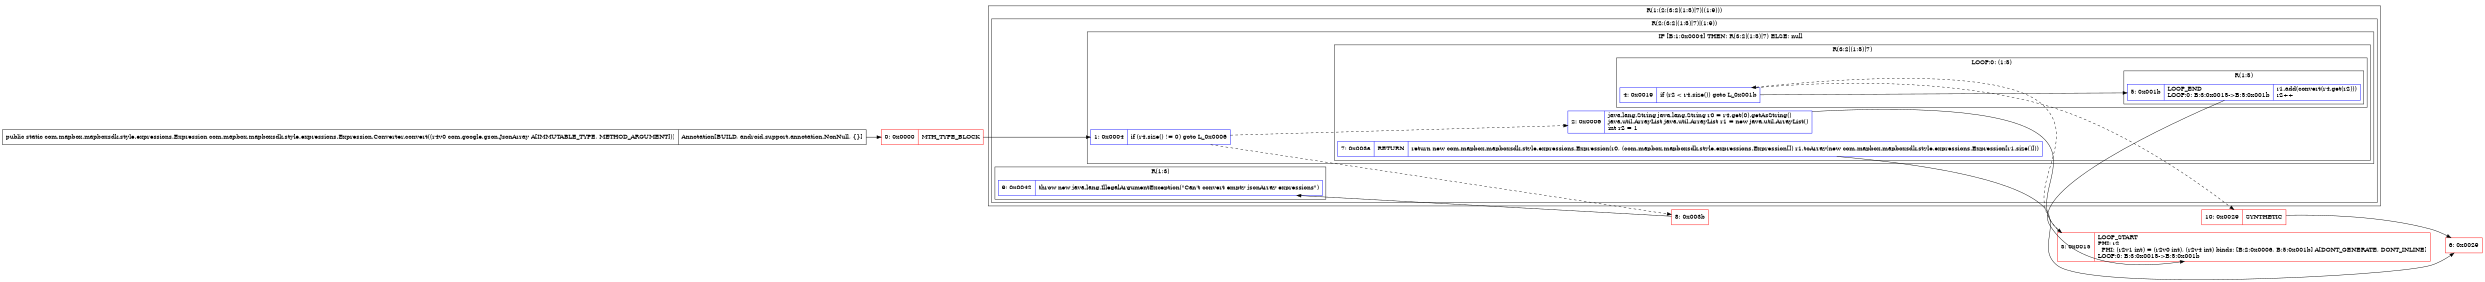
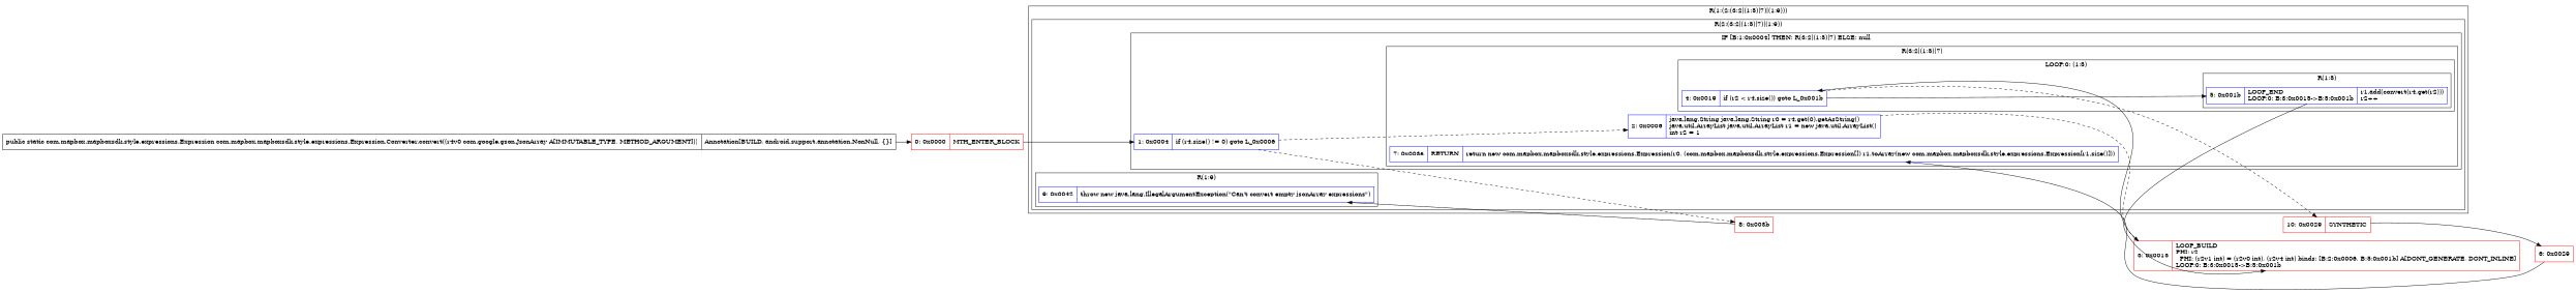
  digraph {
    rankdir=LR
    node [color=blue shape=record]
    n1 [label="{5\:\ 0x001b|LOOP_END\lLOOP:0: B:3:0x0015\-\>B:5:0x001b\l|r1.add(convert(r4.get(r2)))\lr2++\l}"]
    n2 [label="{4\:\ 0x0019|if (r2 \< r4.size()) goto L_0x001b\l}"]
    n3 [label="{2\:\ 0x0006|java.lang.String java.lang.String r0 = r4.get(0).getAsString()\ljava.util.ArrayList java.util.ArrayList r1 = new java.util.ArrayList()\lint r2 = 1\l}"]
    n4 [label="{7\:\ 0x003a|RETURN\l|return new com.mapbox.mapboxsdk.style.expressions.Expression(r0, (com.mapbox.mapboxsdk.style.expressions.Expression[]) r1.toArray(new com.mapbox.mapboxsdk.style.expressions.Expression[r1.size()]))\l}"]
    n5 [label="{1\:\ 0x0004|if (r4.size() != 0) goto L_0x0006\l}"]
    n6 [label="{9\:\ 0x0042|throw new java.lang.IllegalArgumentException(\"Can't convert empty jsonArray expressions\")\l}"]
-   n7 [color=red label="{3\:\ 0x0015|LOOP_START\lPHI: r2 \l  PHI: (r2v1 int) = (r2v0 int), (r2v4 int) binds: [B:2:0x0006, B:5:0x001b] A[DONT_GENERATE, DONT_INLINE]\lLOOP:0: B:3:0x0015\-\>B:5:0x001b\l}"]
+   n7 [color=red label="{3\:\ 0x0015|LOOP_BUILD\lPHI: r2 \l  PHI: (r2v1 int) = (r2v0 int), (r2v4 int) binds: [B:2:0x0006, B:5:0x001b] A[DONT_GENERATE, DONT_INLINE]\lLOOP:0: B:3:0x0015\-\>B:5:0x001b\l}"]
    n8 [color=red label="{10\:\ 0x0029|SYNTHETIC\l}"]
    n9 [color=red label="{8\:\ 0x003b}"]
    n10 [color=red label="{6\:\ 0x0029}"]
-   n11 [color=red label="{0\:\ 0x0000|MTH_TYPE_BLOCK\l}"]
+   n11 [color=red label="{0\:\ 0x0000|MTH_ENTER_BLOCK\l}"]
    n12 [label="{public static com.mapbox.mapboxsdk.style.expressions.Expression com.mapbox.mapboxsdk.style.expressions.Expression.Converter.convert((r4v0 com.google.gson.JsonArray A[IMMUTABLE_TYPE, METHOD_ARGUMENT]))  | Annotation[BUILD, android.support.annotation.NonNull, \{\}]\l}" color=""]
    subgraph cluster_1 {
      label="R(1:(2:(3:2|(1:5)|7)|(1:9)))"
      subgraph cluster_2 {
        label="R(2:(3:2|(1:5)|7)|(1:9))"
        subgraph cluster_3 {
          label="IF [B:1:0x0004] THEN: R(3:2|(1:5)|7) ELSE: null"
          n5
          subgraph cluster_4 {
            label="R(3:2|(1:5)|7)"
            n3
            n4
            subgraph cluster_5 {
              label="LOOP:0: (1:5)"
              n2
              subgraph cluster_6 {
                label="R(1:5)"
                n1
              }
            }
          }
        }
        subgraph cluster_7 {
-         label="R(1:3)"
+         label="R(1:9)"
          n6
        }
      }
    }
    n1 -> n7
    n2 -> n1
    n2 -> n8 [style=dashed]
-   n3 -> n7
+   n3 -> n7 [style=dashed]
    n5 -> n3 [style=dashed]
    n5 -> n9 [style=dashed]
-   n7 -> n2 [style=dashed]
+   n7 -> n2
    n8 -> n10
    n9 -> n6
-   n4 -> n10
+   n10 -> n4
    n11 -> n5
    n12 -> n11
  }
